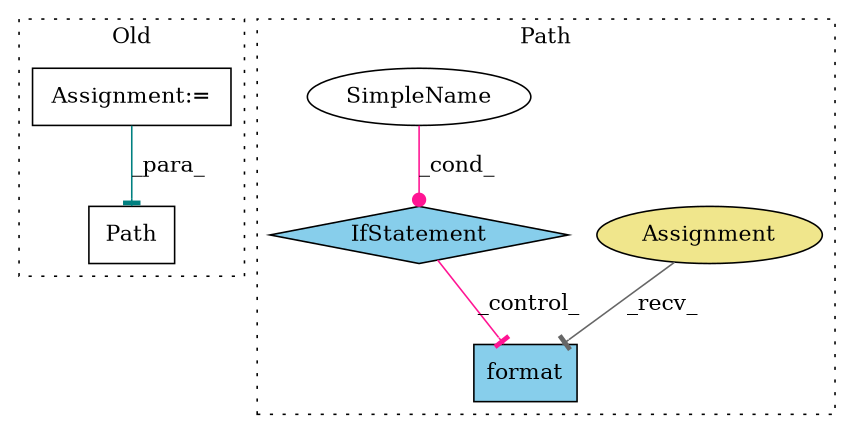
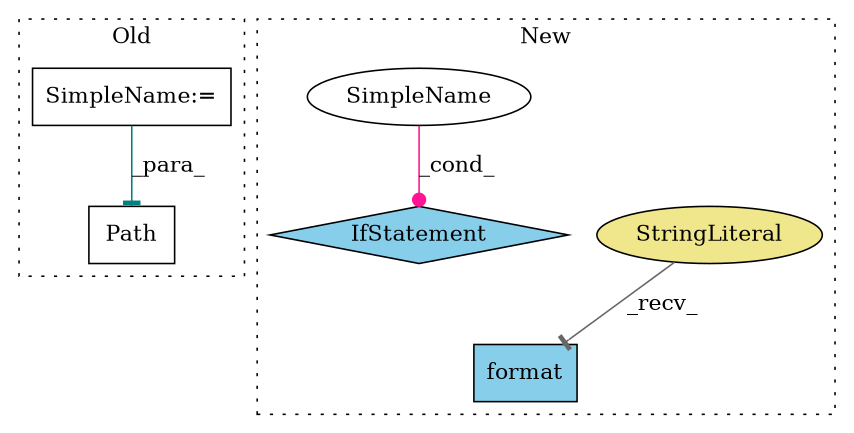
  digraph {
    node [a=32 fillcolor=white shape=box style=filled]
    edge [arrowhead=tee color=deeppink]
    n1 [l="5,1" label=Path s="10167,10199"]
-   n2 [a=7 l=1 label="Assignment:=" s=10023]
+   n2 [a=7 l=1 label="SimpleName:=" s=10023]
    n3 [fillcolor=skyblue l="7,1" label=format s="7794,7836"]
-   n4 [a=45 fillcolor=khaki l=44 label=Assignment s=7749 shape=ellipse]
+   n4 [a=45 fillcolor=khaki l=44 label=StringLiteral s=7749 shape=ellipse]
    n5 [a=25 fillcolor=skyblue l="4,2" label=IfStatement s="7446,7476" shape=diamond]
    n6 [a=42 label=SimpleName shape=ellipse]
    subgraph cluster_1 {
      label=Old
      style=dotted
      n1
      n2
    }
    subgraph cluster_2 {
-     label=Path
+     label=New
      style=dotted
      n3
      n4
      n5
      n6
    }
    n2 -> n1 [color=teal label=_para_]
    n4 -> n3 [color=gray40 label=_recv_]
-   n5 -> n3 [label=_control_]
    n6 -> n5 [arrowhead=dot label=_cond_]
  }
